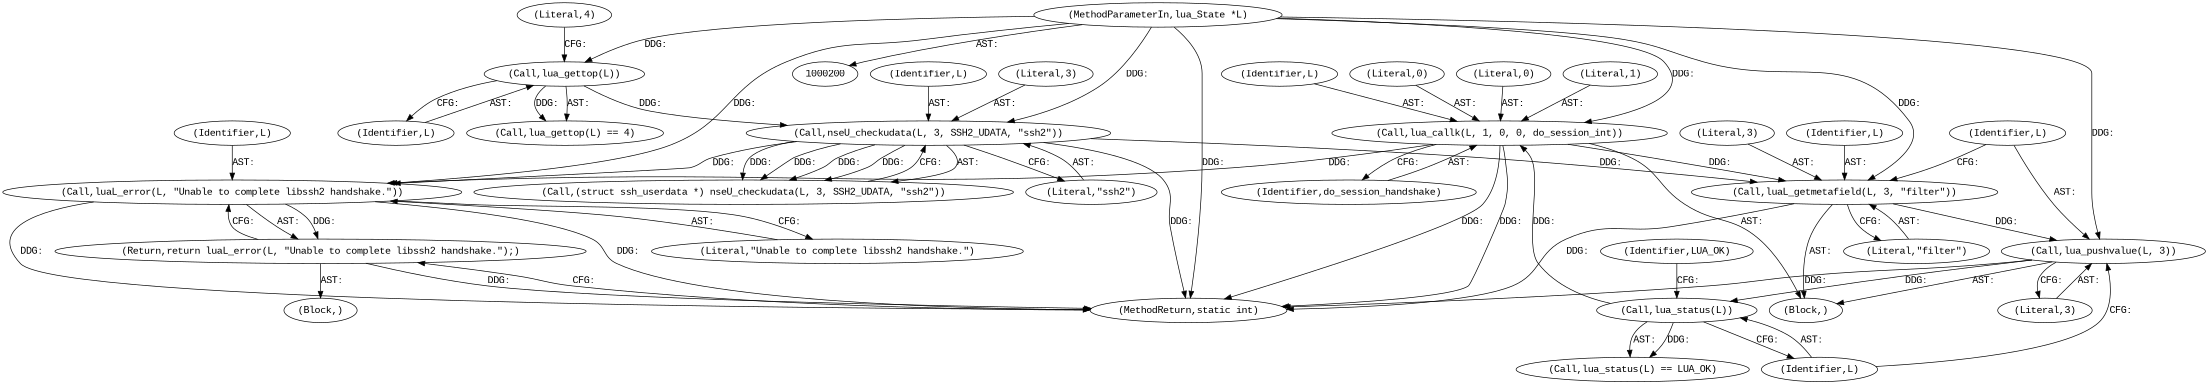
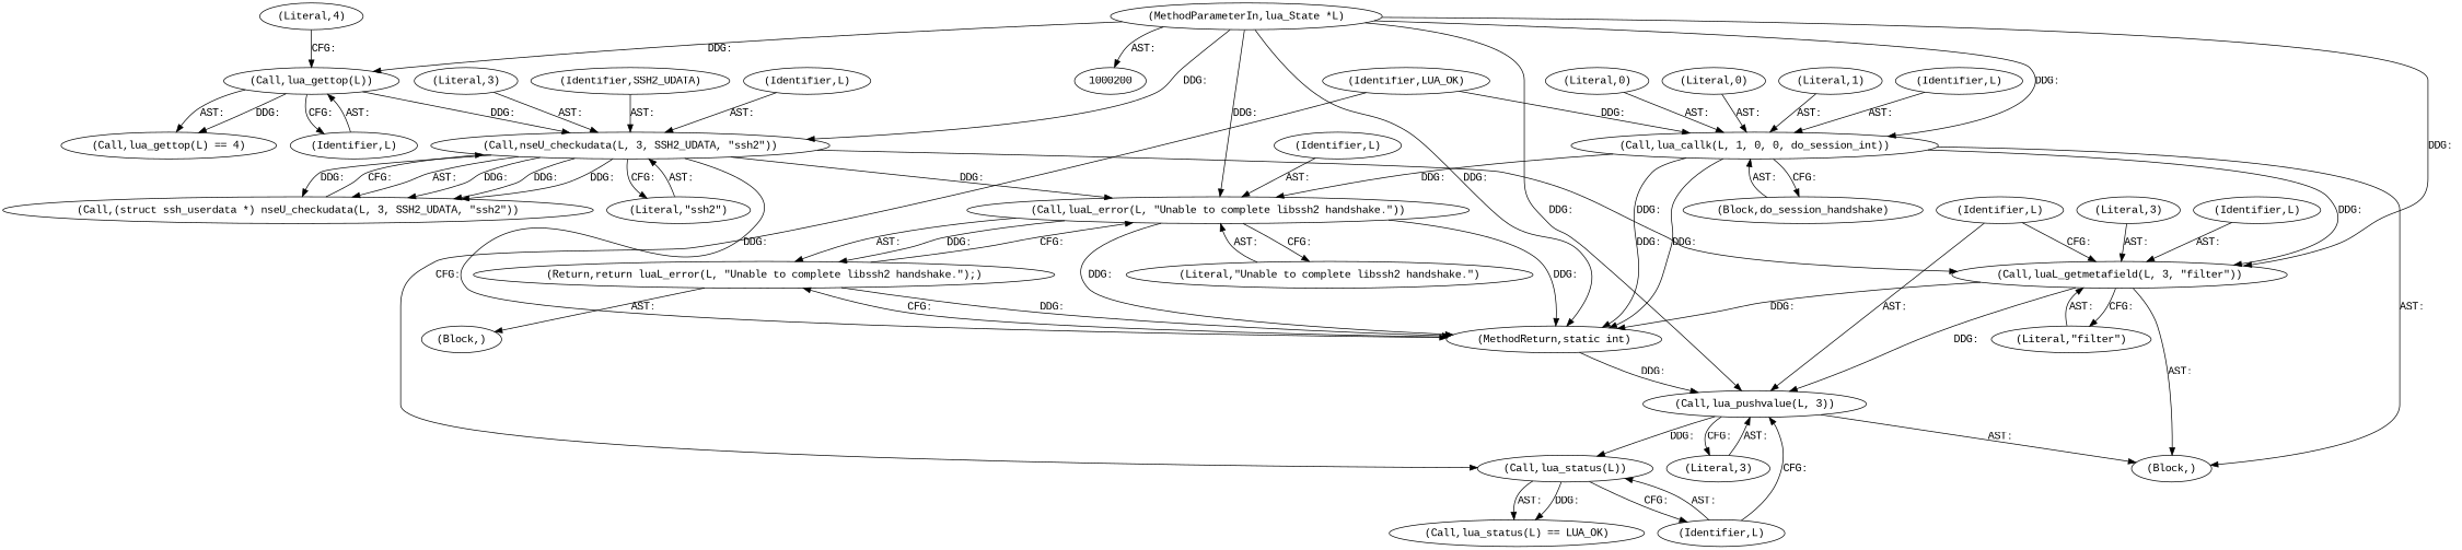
  digraph {
    fontname="Liberation Mono"
    node [fontname="Liberation Mono"]
    edge [fontname="Liberation Mono"]
    n1 [label="(Call,luaL_error(L, \"Unable to complete libssh2 handshake.\"))"]
    n2 [label="(Return,return luaL_error(L, \"Unable to complete libssh2 handshake.\");)"]
    n3 [label="(MethodReturn,static int)"]
    n4 [label="(Literal,\"Unable to complete libssh2 handshake.\")"]
    n5 [label="(Block,)"]
    n6 [label="(Call,lua_callk(L, 1, 0, 0, do_session_int))"]
    n7 [label="(Call,luaL_getmetafield(L, 3, \"filter\"))"]
    n8 [label="(Block,)"]
-   n9 [label="(Identifier,do_session_handshake)"]
+   n9 [label="(Block,do_session_handshake)"]
    n10 [label="(Call,lua_pushvalue(L, 3))"]
    n11 [label="(Literal,\"filter\")"]
    n12 [label="(Call,lua_status(L))"]
    n13 [label="(Call,lua_status(L) == LUA_OK)"]
    n14 [label="(Identifier,L)"]
    n15 [label="(Literal,3)"]
    n16 [label="(Call,nseU_checkudata(L, 3, SSH2_UDATA, \"ssh2\"))"]
    n17 [label="(Call,(struct ssh_userdata *) nseU_checkudata(L, 3, SSH2_UDATA, \"ssh2\"))"]
    n18 [label="(Literal,\"ssh2\")"]
    n19 [label="(Call,lua_gettop(L))"]
    n20 [label="(Call,lua_gettop(L) == 4)"]
    n21 [label="(Identifier,L)"]
    n22 [label="(MethodParameterIn,lua_State *L)"]
    n23 [label=1000200]
    n24 [label="(Literal,4)"]
    n25 [label="(Identifier,L)"]
    n26 [label="(Identifier,L)"]
    n27 [label="(Literal,3)"]
    n28 [label="(Identifier,L)"]
    n29 [label="(Identifier,LUA_OK)"]
    n30 [label="(Literal,0)"]
    n31 [label="(Identifier,L)"]
    n32 [label="(Literal,0)"]
    n33 [label="(Literal,3)"]
+   n34 [label="(Identifier,SSH2_UDATA)"]
    n35 [label="(Literal,1)"]
    n36 [label="(Identifier,L)"]
    n1 -> n2 [label="AST: "]
    n1 -> n2 [label="DDG: "]
    n1 -> n3 [label="DDG: "]
    n1 -> n3 [label="DDG: "]
    n1 -> n4 [label="CFG: "]
    n2 -> n1 [label="CFG: "]
    n2 -> n3 [label="DDG: "]
    n2 -> n5 [label="AST: "]
    n3 -> n2 [label="CFG: "]
    n4 -> n1 [label="AST: "]
    n6 -> n1 [label="DDG: "]
    n6 -> n3 [label="DDG: "]
    n6 -> n3 [label="DDG: "]
    n6 -> n7 [label="DDG: "]
    n6 -> n8 [label="AST: "]
    n6 -> n9 [label="CFG: "]
    n7 -> n3 [label="DDG: "]
    n7 -> n8 [label="AST: "]
    n7 -> n10 [label="DDG: "]
    n7 -> n11 [label="CFG: "]
    n9 -> n6 [label="AST: "]
-   n10 -> n3 [label="DDG: "]
+   n3 -> n10 [label="DDG: "]
    n10 -> n8 [label="AST: "]
    n10 -> n12 [label="DDG: "]
    n10 -> n15 [label="CFG: "]
    n11 -> n7 [label="AST: "]
-   n12 -> n6 [label="DDG: "]
+   n29 -> n6 [label="DDG: "]
    n12 -> n13 [label="AST: "]
    n12 -> n13 [label="DDG: "]
    n12 -> n14 [label="CFG: "]
    n14 -> n10 [label="CFG: "]
    n14 -> n12 [label="AST: "]
    n15 -> n10 [label="AST: "]
    n16 -> n1 [label="DDG: "]
    n16 -> n3 [label="DDG: "]
    n16 -> n7 [label="DDG: "]
    n16 -> n17 [label="AST: "]
    n16 -> n17 [label="DDG: "]
    n16 -> n17 [label="DDG: "]
    n16 -> n17 [label="DDG: "]
    n16 -> n17 [label="DDG: "]
    n16 -> n18 [label="CFG: "]
    n17 -> n16 [label="CFG: "]
    n18 -> n16 [label="AST: "]
    n19 -> n16 [label="DDG: "]
    n19 -> n20 [label="AST: "]
    n19 -> n20 [label="DDG: "]
    n19 -> n21 [label="CFG: "]
    n21 -> n19 [label="AST: "]
    n22 -> n1 [label="DDG: "]
    n22 -> n3 [label="DDG: "]
    n22 -> n6 [label="DDG: "]
    n22 -> n7 [label="DDG: "]
    n22 -> n10 [label="DDG: "]
    n22 -> n16 [label="DDG: "]
    n22 -> n19 [label="DDG: "]
    n22 -> n23 [label="AST: "]
    n24 -> n19 [label="CFG: "]
    n25 -> n16 [label="AST: "]
    n26 -> n7 [label="CFG: "]
    n26 -> n10 [label="AST: "]
    n27 -> n7 [label="AST: "]
    n28 -> n6 [label="AST: "]
    n29 -> n12 [label="CFG: "]
    n30 -> n6 [label="AST: "]
    n31 -> n1 [label="AST: "]
    n32 -> n6 [label="AST: "]
    n33 -> n16 [label="AST: "]
+   n34 -> n16 [label="AST: "]
    n35 -> n6 [label="AST: "]
    n36 -> n7 [label="AST: "]
  }
